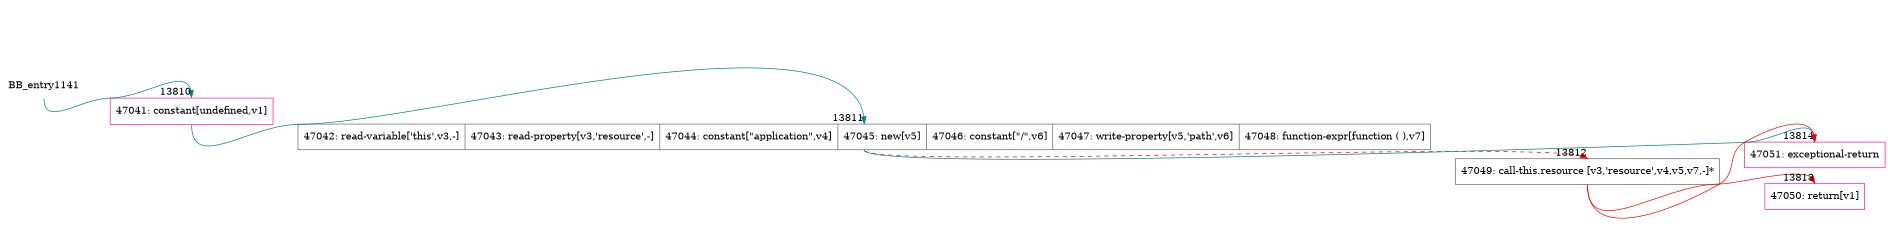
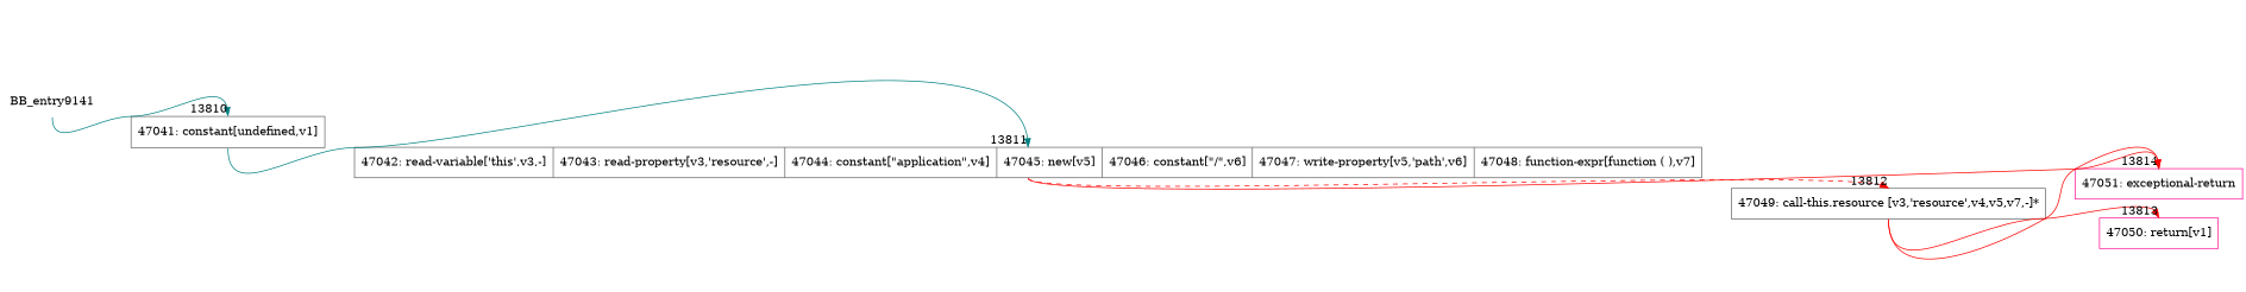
  digraph {
    rankdir=LR
    node [color=deeppink shape=record]
    edge [color=teal headport=n style=solid tailport=s]
-   BB_entry1141 [color=brown shape=none]
-   n2 [label="{47041: constant[undefined,v1]}"]
+   BB_entry1141 [color=brown shape=none label=BB_entry9141]
+   n2 [color=gray40 label="{47041: constant[undefined,v1]}"]
    n3 [color=gray40 label="{47042: read-variable['this',v3,-]|47043: read-property[v3,'resource',-]|47044: constant[\"application\",v4]|47045: new[v5]|47046: constant[\"/\",v6]|47047: write-property[v5,'path',v6]|47048: function-expr[function ( ),v7]}"]
    n4 [color=gray40 label="{47049: call-this.resource [v3,'resource',v4,v5,v7,-]*}"]
    n5 [label="{47051: exceptional-return}"]
    n6 [label="{47050: return[v1]}"]
    BB_entry1141 -> n2 [headlabel="    13810"]
    n2 -> n3 [headlabel="      13811"]
    n3 -> n4 [color=red headlabel="      13812" style=dashed]
-   n3 -> n5 [headlabel="      13814"]
+   n3 -> n5 [color=red headlabel="      13814"]
    n4 -> n5 [color=red]
    n4 -> n6 [color=red headlabel="      13813"]
  }
